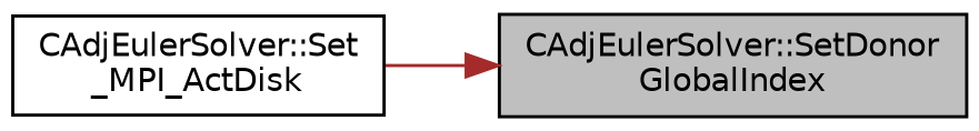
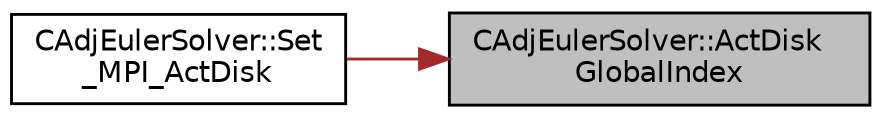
  digraph {
    rankdir=RL
    fontname="DejaVu Sans"
    node [color=black fontname="DejaVu Sans" fontsize=10 shape=record style=filled]
-   n1 [fillcolor=grey75 fontcolor=black height=0.2 label="CAdjEulerSolver::SetDonor\lGlobalIndex" width=0.4]
+   n1 [fillcolor=grey75 fontcolor=black height=0.2 label="CAdjEulerSolver::ActDisk\lGlobalIndex" width=0.4]
    n2 [fillcolor=white height=0.2 label="CAdjEulerSolver::Set\l_MPI_ActDisk" width=0.4]
    n1 -> n2 [color=brown dir=back fontname="DejaVu Sans" fontsize=10 labelfontname=Helvetica labelfontsize=10 style=solid]
  }
